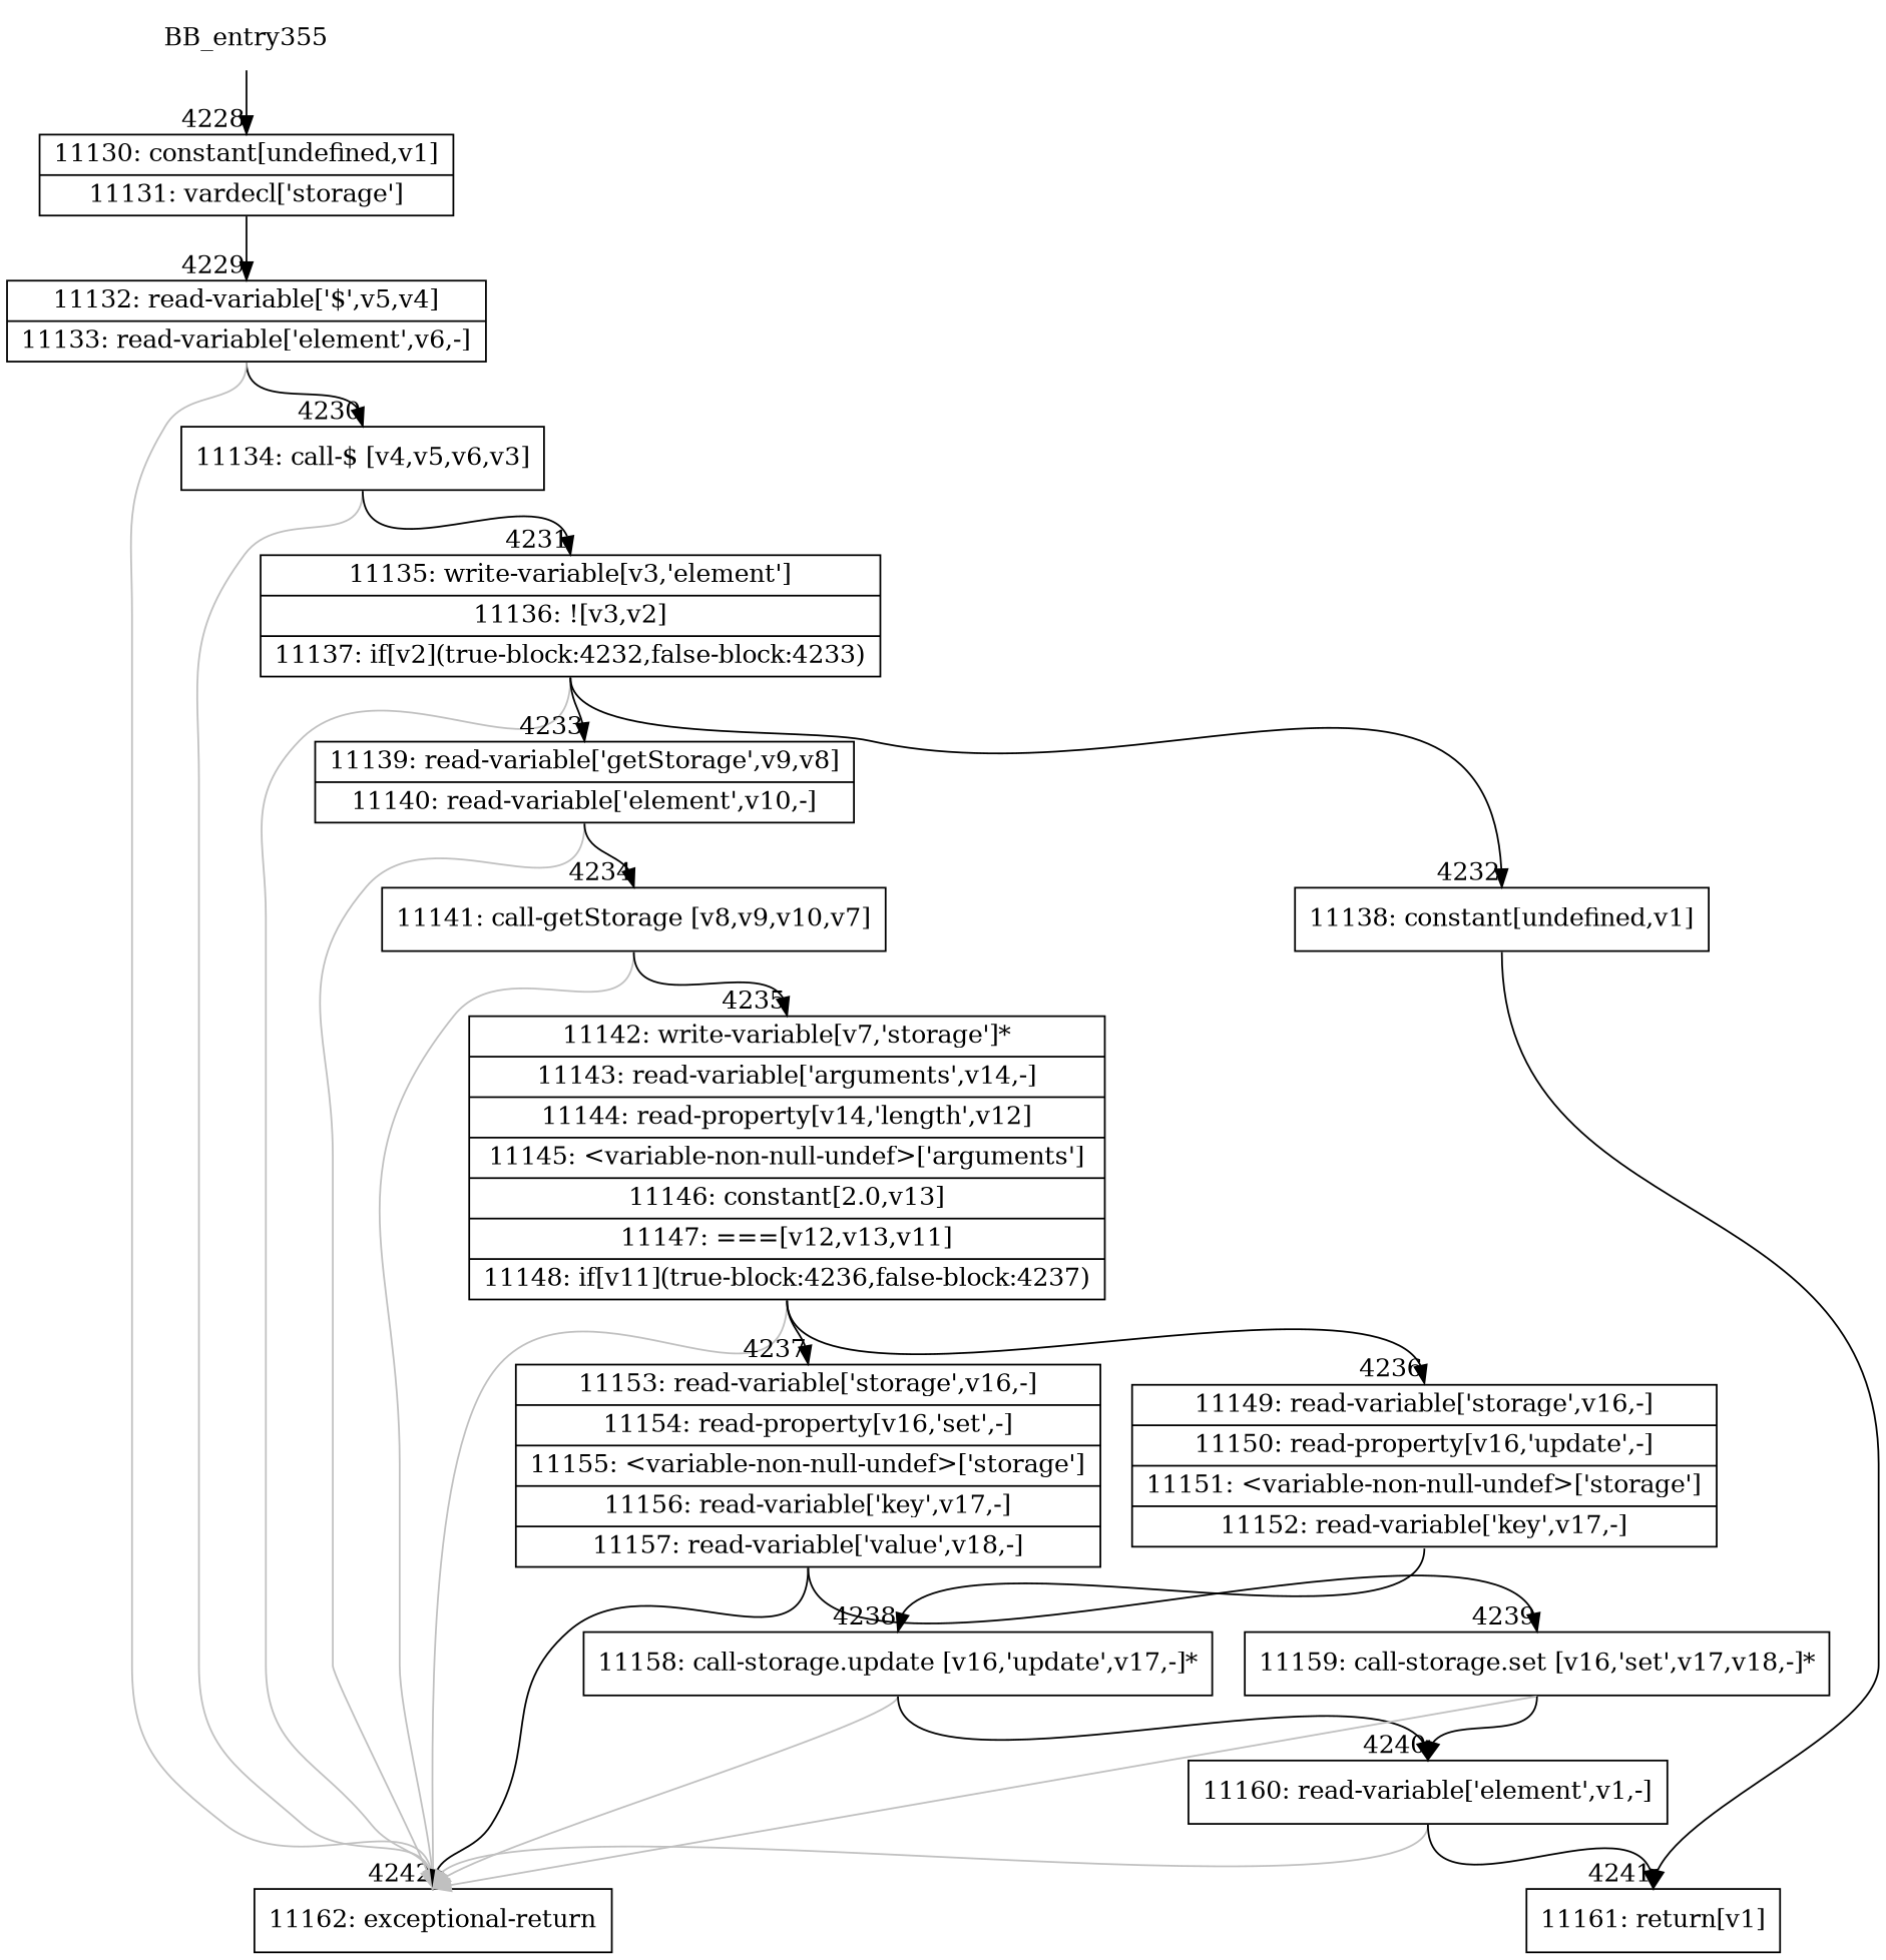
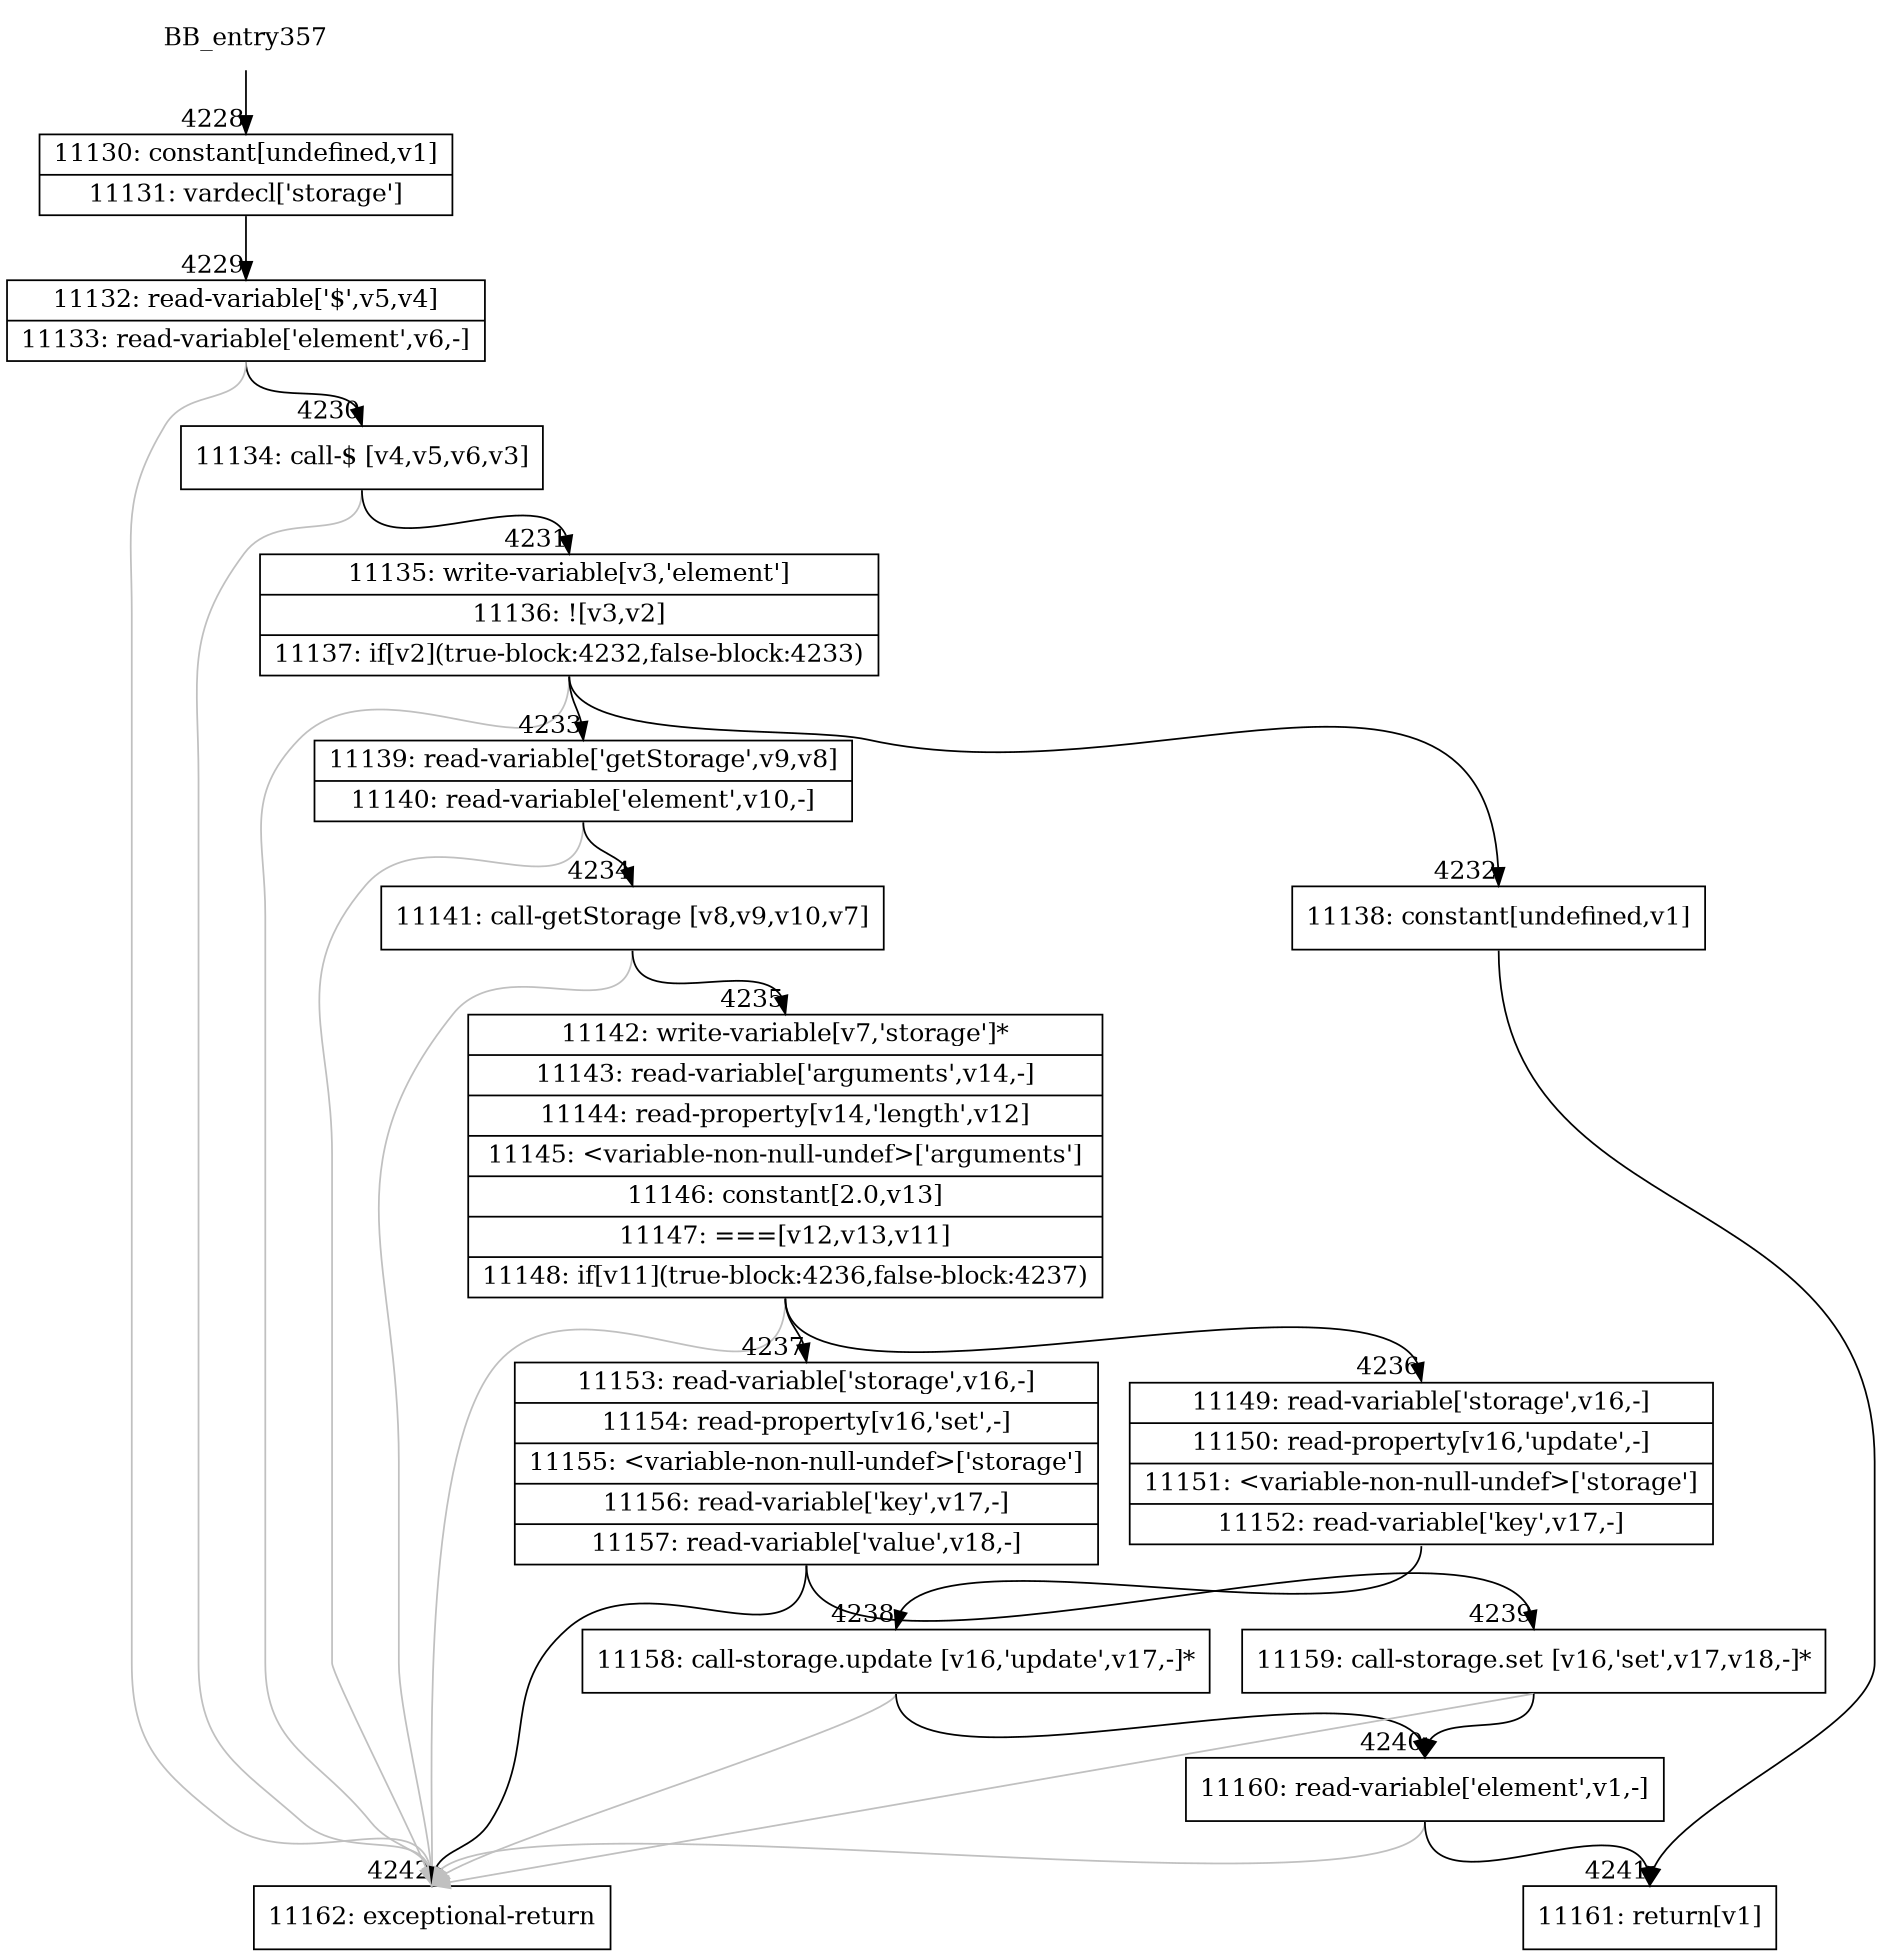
  digraph {
    rankdir=TD
    node [shape=record]
    edge [headport=n tailport=s]
-   BB_entry355 [shape=none]
+   BB_entry355 [shape=none label=BB_entry357]
    n2 [label="{11130: constant[undefined,v1]|11131: vardecl['storage']}"]
    n3 [label="{11132: read-variable['$',v5,v4]|11133: read-variable['element',v6,-]}"]
    n4 [label="{11134: call-$ [v4,v5,v6,v3]}"]
    n5 [label="{11162: exceptional-return}"]
    n6 [label="{11135: write-variable[v3,'element']|11136: ![v3,v2]|11137: if[v2](true-block:4232,false-block:4233)}"]
    n7 [label="{11138: constant[undefined,v1]}"]
    n8 [label="{11139: read-variable['getStorage',v9,v8]|11140: read-variable['element',v10,-]}"]
    n9 [label="{11161: return[v1]}"]
    n10 [label="{11141: call-getStorage [v8,v9,v10,v7]}"]
    n11 [label="{11142: write-variable[v7,'storage']*|11143: read-variable['arguments',v14,-]|11144: read-property[v14,'length',v12]|11145: \<variable-non-null-undef\>['arguments']|11146: constant[2.0,v13]|11147: ===[v12,v13,v11]|11148: if[v11](true-block:4236,false-block:4237)}"]
    n12 [label="{11149: read-variable['storage',v16,-]|11150: read-property[v16,'update',-]|11151: \<variable-non-null-undef\>['storage']|11152: read-variable['key',v17,-]}"]
    n13 [label="{11153: read-variable['storage',v16,-]|11154: read-property[v16,'set',-]|11155: \<variable-non-null-undef\>['storage']|11156: read-variable['key',v17,-]|11157: read-variable['value',v18,-]}"]
    n14 [label="{11158: call-storage.update [v16,'update',v17,-]*}"]
    n15 [label="{11159: call-storage.set [v16,'set',v17,v18,-]*}"]
    n16 [label="{11160: read-variable['element',v1,-]}"]
    BB_entry355 -> n2 [headlabel="    4228"]
    n2 -> n3 [headlabel="      4229"]
    n3 -> n4 [headlabel="      4230"]
    n3 -> n5 [color=gray headlabel="      4242"]
    n4 -> n5 [color=gray]
    n4 -> n6 [headlabel="      4231"]
    n6 -> n5 [color=gray]
    n6 -> n7 [headlabel="      4232"]
    n6 -> n8 [headlabel="      4233"]
    n7 -> n9 [headlabel="      4241"]
    n8 -> n5 [color=gray]
    n8 -> n10 [headlabel="      4234"]
    n10 -> n5 [color=gray]
    n10 -> n11 [headlabel="      4235"]
    n11 -> n5 [color=gray]
    n11 -> n12 [headlabel="      4236"]
    n11 -> n13 [headlabel="      4237"]
    n12 -> n14 [headlabel="      4238"]
    n13 -> n5 [color=black]
    n13 -> n15 [headlabel="      4239"]
    n14 -> n5 [color=gray]
    n14 -> n16 [headlabel="      4240"]
    n15 -> n5 [color=gray]
    n15 -> n16
    n16 -> n5 [color=gray]
    n16 -> n9
  }
